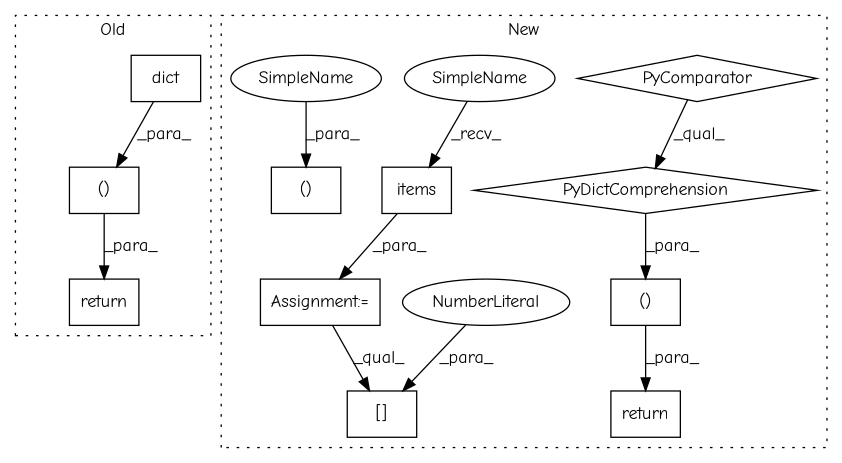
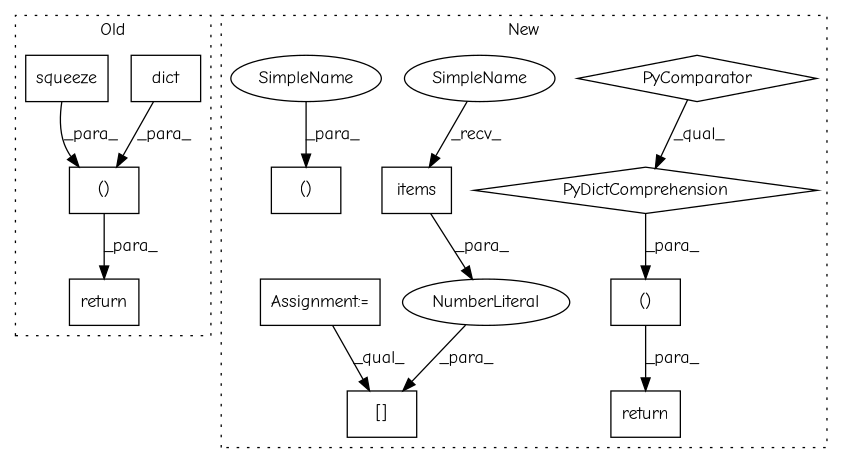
  digraph {
    fontname="Comic Neue"
    node [a=32 fontname="Comic Neue" l=14 s=1253 shape=box]
    edge [fontname="Comic Neue"]
    n1 [l=6 label=dict s=816]
    n2 [a=41 label=return s=769]
    n3 [a=106 l=39 label="()" s=783]
+   n4 [l="8,1" label=squeeze s="785,794"]
    n5 [l=7 label=items s=1272]
    n6 [a=7 l=35 label="Assignment:="]
    n7 [a=113 l=35 label=PyComparator shape=diamond]
    n8 [a=110 l=137 label=PyDictComprehension s=1159 shape=diamond]
    n9 [a=41 label=return s=1110]
    n10 [a=106 l=165 label="()" s=1124]
    n11 [a=2 l="2,1" label="[]" s="1165,1168"]
    n12 [a=34 l=1 label=NumberLiteral s=1167 shape=ellipse]
    n13 [a=106 l=30 label="()" s=1041]
    n14 [a=42 l=11 label=SimpleName s=1260 shape=ellipse]
    n15 [a=42 l=11 label=SimpleName s=1060 shape=ellipse]
    subgraph cluster_1 {
      label=Old
      style=dotted
      n1
      n2
      n3
+     n4
    }
    subgraph cluster_2 {
      label=New
      style=dotted
      n5
      n6
      n7
      n8
      n9
      n10
      n11
      n12
      n13
      n14
      n15
    }
    n1 -> n3 [label=_para_]
    n3 -> n2 [label=_para_]
-   n5 -> n6 [label=_para_]
+   n4 -> n3 [label=_para_]
+   n5 -> n12 [label=_para_]
    n6 -> n11 [label=_qual_]
    n7 -> n8 [label=_qual_]
    n8 -> n10 [label=_para_]
    n10 -> n9 [label=_para_]
    n12 -> n11 [label=_para_]
    n14 -> n5 [label=_recv_]
    n15 -> n13 [label=_para_]
  }
